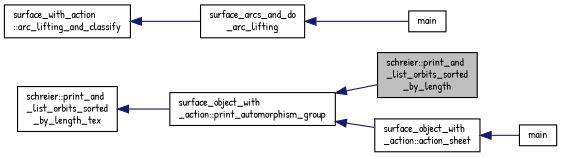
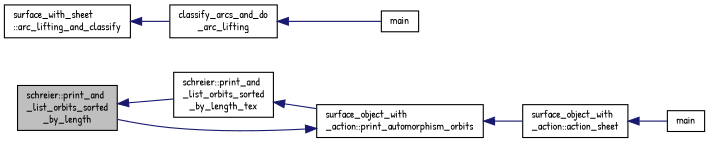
  digraph {
    fontname="Patrick Hand"
    rankdir=LR
    node [color=black fillcolor=white fontname="Patrick Hand" fontsize=10 shape=record style=filled]
    edge [color=midnightblue dir=back fontname="Patrick Hand" fontsize=10 labelfontname=Helvetica labelfontsize=10 style=solid]
    n1 [fillcolor=grey75 fontcolor=black height=0.2 label="schreier::print_and\l_list_orbits_sorted\l_by_length" width=0.4]
    n2 [height=0.2 label="schreier::print_and\l_list_orbits_sorted\l_by_length_tex" width=0.4]
-   n3 [height=0.2 label="surface_object_with\l_action::print_automorphism_group" width=0.4]
+   n3 [height=0.2 label="surface_object_with\l_action::print_automorphism_orbits" width=0.4]
    n4 [height=0.2 label="surface_object_with\l_action::action_sheet" width=0.4]
    n5 [height=0.2 label=main width=0.4]
-   n6 [height=0.2 label="surface_with_action\l::arc_lifting_and_classify" width=0.4]
-   n7 [height=0.2 label="surface_arcs_and_do\l_arc_lifting" width=0.4]
+   n6 [height=0.2 label="surface_with_sheet\l::arc_lifting_and_classify" width=0.4]
+   n7 [height=0.2 label="classify_arcs_and_do\l_arc_lifting" width=0.4]
    n8 [height=0.2 label=main width=0.4]
+   n1 -> n2
    n2 -> n3
    n3 -> n1
    n3 -> n4
    n4 -> n5
    n6 -> n7
    n7 -> n8
  }
